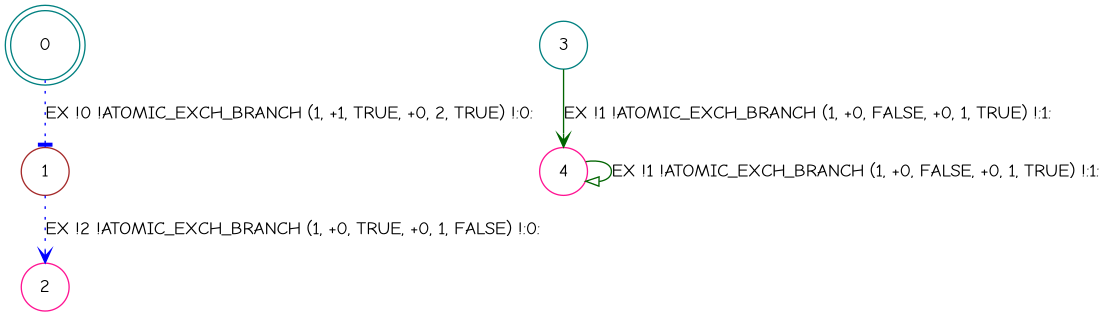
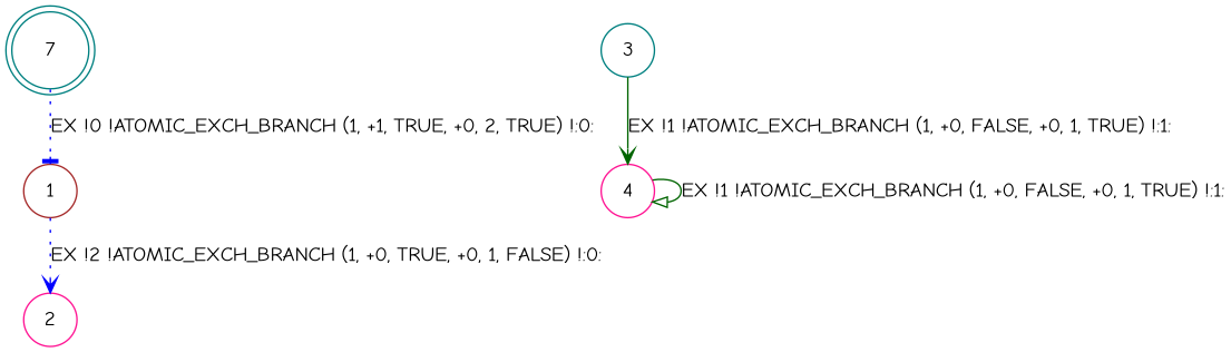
  digraph {
    fontname="Comic Neue"
    node [color=teal fontname="Comic Neue" shape=circle]
    edge [arrowhead=vee color=blue fontname="Comic Neue" style=dotted]
-   0 [peripheries=2]
+   0 [peripheries=2 label=7]
    1 [color=brown]
    2 [color=deeppink]
    4 [color=deeppink]
    3
    0 -> 1 [arrowhead=tee label="EX !0 !ATOMIC_EXCH_BRANCH (1, +1, TRUE, +0, 2, TRUE) !:0:"]
    1 -> 2 [label="EX !2 !ATOMIC_EXCH_BRANCH (1, +0, TRUE, +0, 1, FALSE) !:0:"]
    4 -> 4 [arrowhead=onormal color=darkgreen label="EX !1 !ATOMIC_EXCH_BRANCH (1, +0, FALSE, +0, 1, TRUE) !:1:" style=solid]
    3 -> 4 [color=darkgreen label="EX !1 !ATOMIC_EXCH_BRANCH (1, +0, FALSE, +0, 1, TRUE) !:1:" style=solid]
  }
